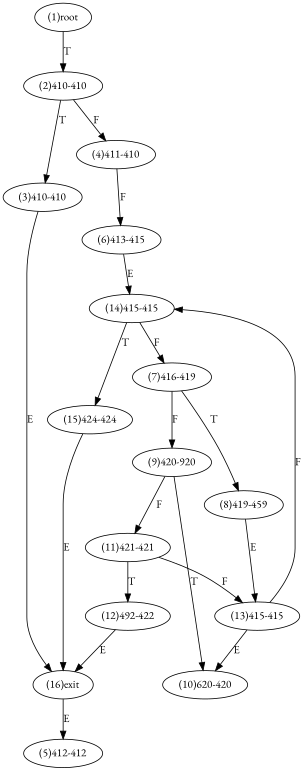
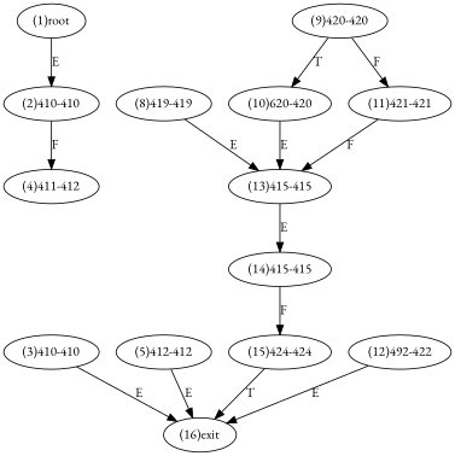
  digraph {
    fontname="EB Garamond"
    node [fontname="EB Garamond"]
    edge [fontname="EB Garamond"]
    n1 [label="(1)root"]
    n2 [label="(2)410-410"]
    n3 [label="(3)410-410"]
-   n4 [label="(4)411-410"]
+   n4 [label="(4)411-412"]
    n5 [label="(16)exit"]
-   n6 [label="(6)413-415"]
    n7 [label="(5)412-412"]
    n8 [label="(14)415-415"]
-   n9 [label="(7)416-419"]
    n10 [label="(15)424-424"]
-   n11 [label="(8)419-459"]
-   n12 [label="(9)420-920"]
+   n11 [label="(8)419-419"]
+   n12 [label="(9)420-420"]
    n13 [label="(13)415-415"]
    n14 [label="(10)620-420"]
    n15 [label="(11)421-421"]
    n16 [label="(12)492-422"]
-   n1 -> n2 [label=T]
-   n2 -> n3 [label=T]
+   n1 -> n2 [label=E]
    n2 -> n4 [label=F]
    n3 -> n5 [label=E]
-   n4 -> n6 [label=F]
-   n6 -> n8 [label=E]
-   n5 -> n7 [label=E]
-   n8 -> n9 [label=F]
-   n8 -> n10 [label=T]
-   n9 -> n11 [label=T]
-   n9 -> n12 [label=F]
-   n10 -> n5 [label=E]
+   n7 -> n5 [label=E]
+   n8 -> n10 [label=F]
+   n10 -> n5 [label=T]
    n11 -> n13 [label=E]
    n12 -> n14 [label=T]
    n12 -> n15 [label=F]
-   n13 -> n8 [label=F]
-   n13 -> n14 [label=E]
+   n13 -> n8 [label=E]
+   n14 -> n13 [label=E]
    n15 -> n13 [label=F]
-   n15 -> n16 [label=T]
    n16 -> n5 [label=E]
  }
